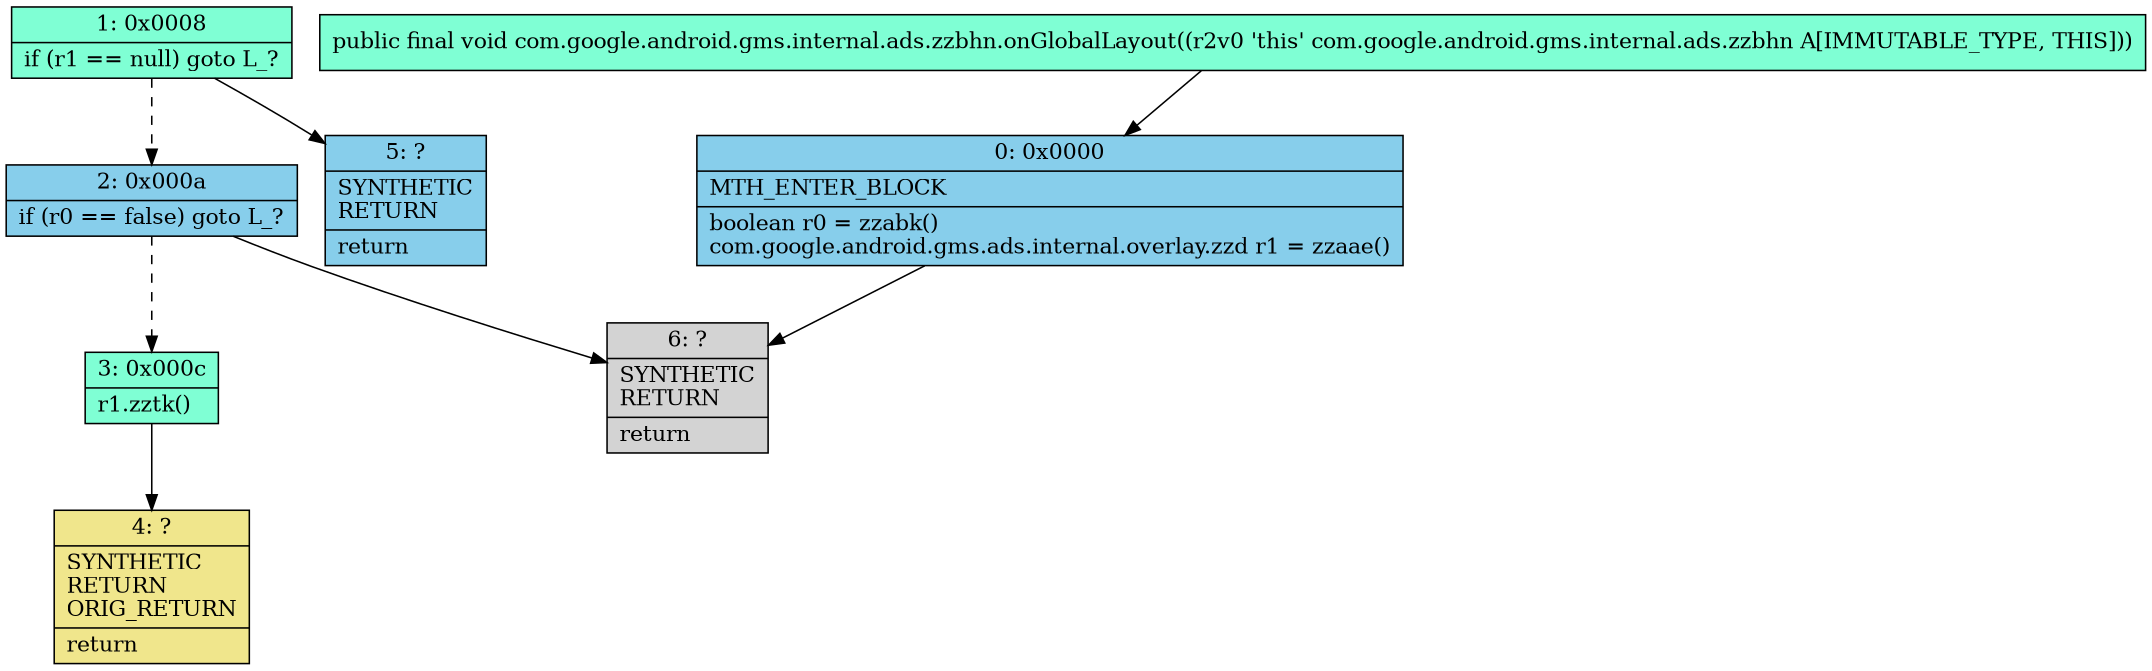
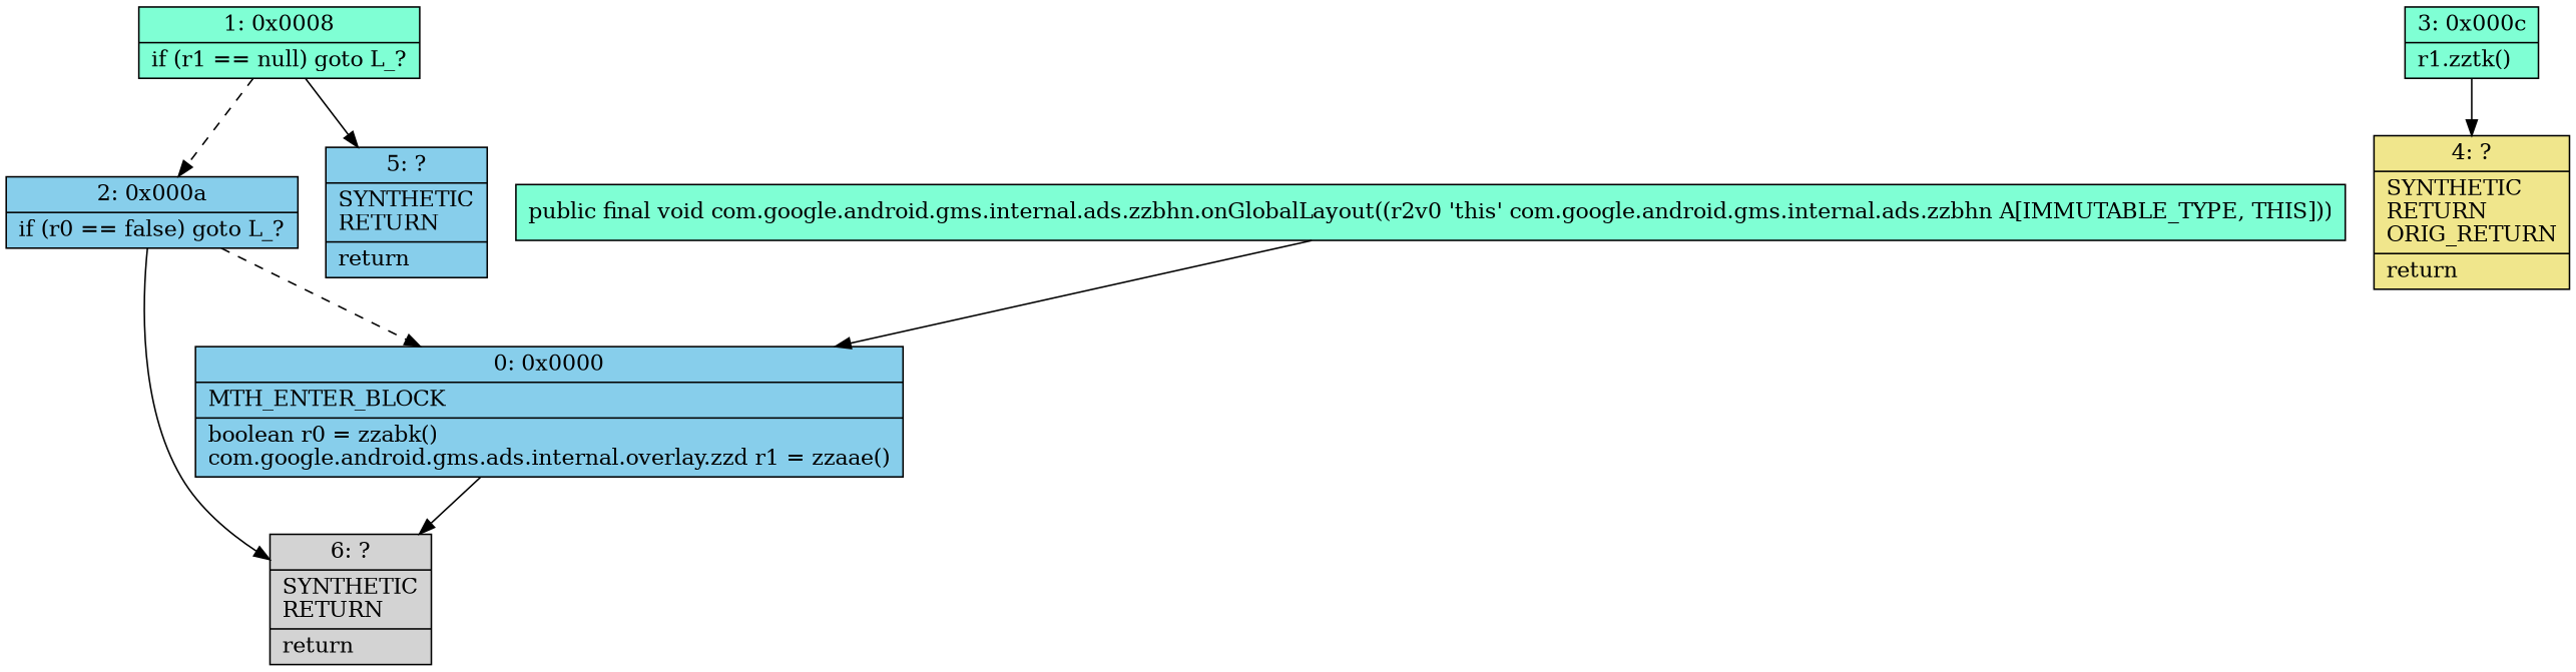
  digraph {
    node [fillcolor=skyblue shape=record style=filled]
    n1 [label="{0\:\ 0x0000|MTH_ENTER_BLOCK\l|boolean r0 = zzabk()\lcom.google.android.gms.ads.internal.overlay.zzd r1 = zzaae()\l}"]
    n2 [fillcolor=lightgrey label="{6\:\ ?|SYNTHETIC\lRETURN\l|return\l}"]
    n3 [fillcolor=aquamarine label="{1\:\ 0x0008|if (r1 == null) goto L_?\l}"]
    n4 [label="{2\:\ 0x000a|if (r0 == false) goto L_?\l}"]
    n5 [label="{5\:\ ?|SYNTHETIC\lRETURN\l|return\l}"]
    n6 [fillcolor=aquamarine label="{3\:\ 0x000c|r1.zztk()\l}"]
    n7 [fillcolor=khaki label="{4\:\ ?|SYNTHETIC\lRETURN\lORIG_RETURN\l|return\l}"]
    n8 [fillcolor=aquamarine label="{public final void com.google.android.gms.internal.ads.zzbhn.onGlobalLayout((r2v0 'this' com.google.android.gms.internal.ads.zzbhn A[IMMUTABLE_TYPE, THIS])) }"]
    n1 -> n2
    n3 -> n4 [style=dashed]
    n3 -> n5
    n4 -> n2
-   n4 -> n6 [style=dashed]
+   n4 -> n1 [style=dashed]
    n6 -> n7
    n8 -> n1
  }
